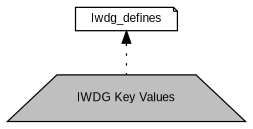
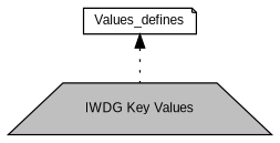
  digraph {
    rankdir=TB
    fontname="Liberation Sans"
    node [color=black fontname="Liberation Sans" fontsize=10 style=filled]
    n1 [fillcolor=grey75 fontcolor=black height=0.2 label="IWDG Key Values" shape=trapezium width=0.4]
-   n2 [fillcolor=white height=0.2 label=Iwdg_defines shape=note width=0.4]
+   n2 [fillcolor=white height=0.2 label=Values_defines shape=note width=0.4]
    n2 -> n1 [dir=back fontname="Liberation Sans" fontsize=10 labelfontname=Helvetica labelfontsize=10 shape=plaintext style=dotted]
  }
